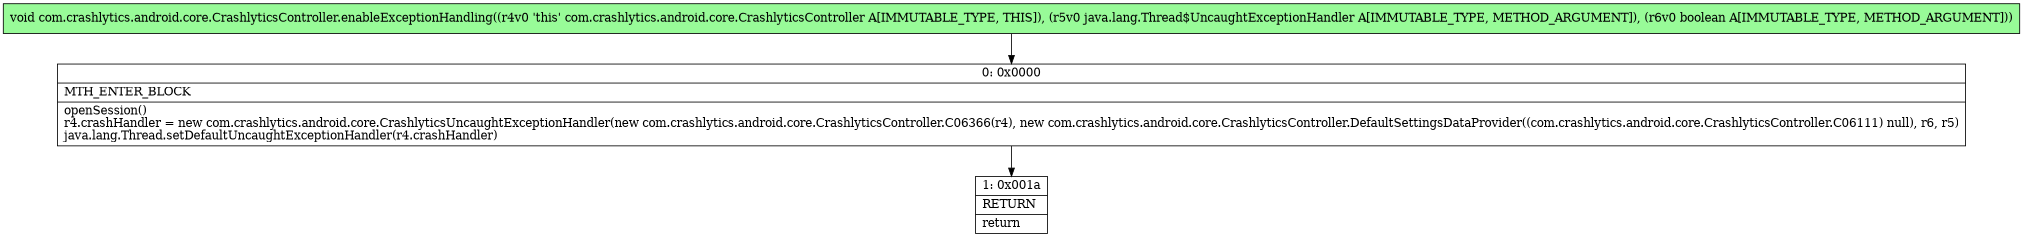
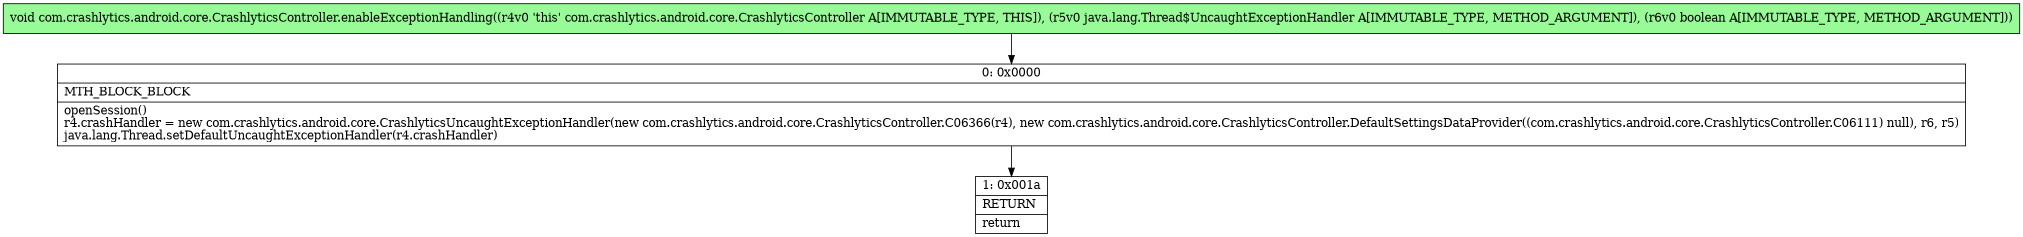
  digraph {
    node [shape=record style=filled fillcolor=white]
-   n1 [label="{0\:\ 0x0000|MTH_ENTER_BLOCK\l|openSession()\lr4.crashHandler = new com.crashlytics.android.core.CrashlyticsUncaughtExceptionHandler(new com.crashlytics.android.core.CrashlyticsController.C06366(r4), new com.crashlytics.android.core.CrashlyticsController.DefaultSettingsDataProvider((com.crashlytics.android.core.CrashlyticsController.C06111) null), r6, r5)\ljava.lang.Thread.setDefaultUncaughtExceptionHandler(r4.crashHandler)\l}"]
+   n1 [label="{0\:\ 0x0000|MTH_BLOCK_BLOCK\l|openSession()\lr4.crashHandler = new com.crashlytics.android.core.CrashlyticsUncaughtExceptionHandler(new com.crashlytics.android.core.CrashlyticsController.C06366(r4), new com.crashlytics.android.core.CrashlyticsController.DefaultSettingsDataProvider((com.crashlytics.android.core.CrashlyticsController.C06111) null), r6, r5)\ljava.lang.Thread.setDefaultUncaughtExceptionHandler(r4.crashHandler)\l}"]
    n2 [label="{1\:\ 0x001a|RETURN\l|return\l}"]
    n3 [label="{void com.crashlytics.android.core.CrashlyticsController.enableExceptionHandling((r4v0 'this' com.crashlytics.android.core.CrashlyticsController A[IMMUTABLE_TYPE, THIS]), (r5v0 java.lang.Thread$UncaughtExceptionHandler A[IMMUTABLE_TYPE, METHOD_ARGUMENT]), (r6v0 boolean A[IMMUTABLE_TYPE, METHOD_ARGUMENT])) }" fillcolor=palegreen]
    n1 -> n2
    n3 -> n1
  }
